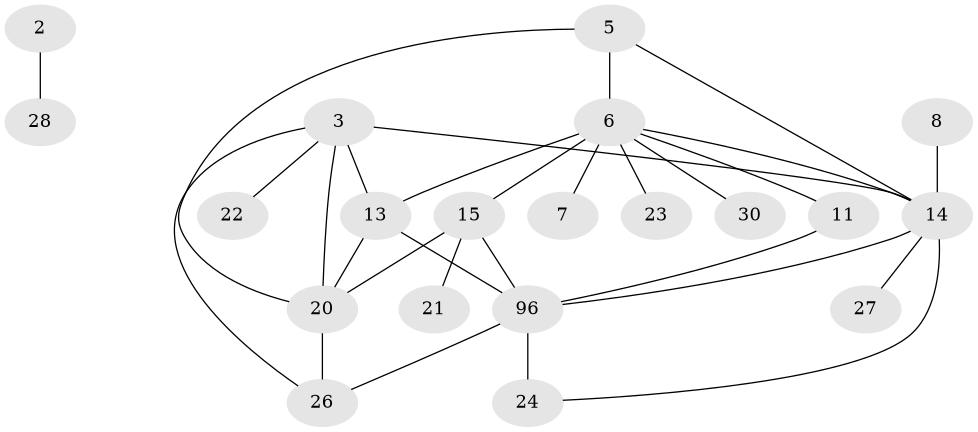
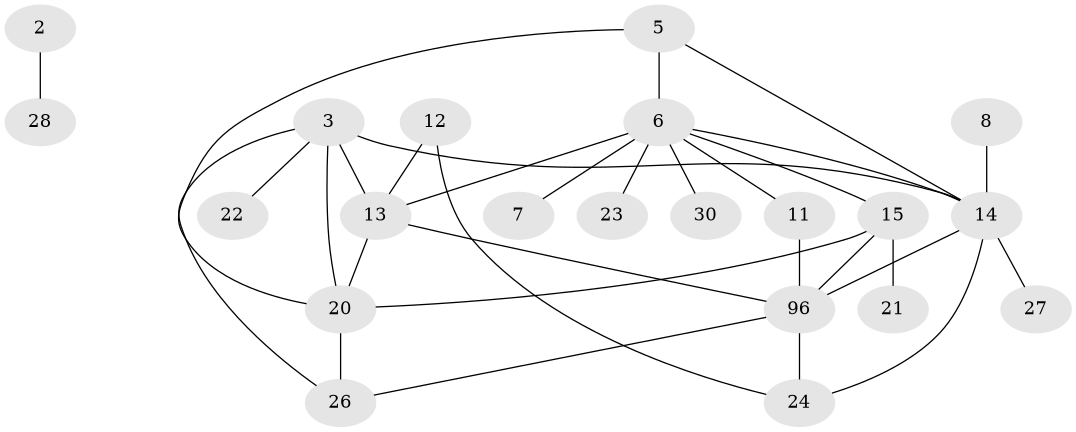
  graph {
    node [color=gray90 style=filled]
    edge [weight=1.0]
    2
    28
    3
    13
    14
    20
    22
    26
    n9 [label=96]
    24
    27
    5
    6
    7
    11
    15
    23
    30
    21
    8
+   12
    2 -- 28
    3 -- 13
    3 -- 14 [weight=2.0]
    3 -- 20
    3 -- 22
    3 -- 26
    13 -- 20
    13 -- n9
    14 -- n9
    14 -- 24
    14 -- 27
    20 -- 26
    n9 -- 26
    n9 -- 24 [weight=2.0]
    5 -- 14
    5 -- 20
    5 -- 6
    6 -- 13 [weight=2.0]
    6 -- 14
    6 -- 7
    6 -- 11
    6 -- 15
    6 -- 23
    6 -- 30
    11 -- n9
    15 -- 20
    15 -- n9 [weight=2.0]
    15 -- 21
    8 -- 14
+   12 -- 13
+   12 -- 24
  }
